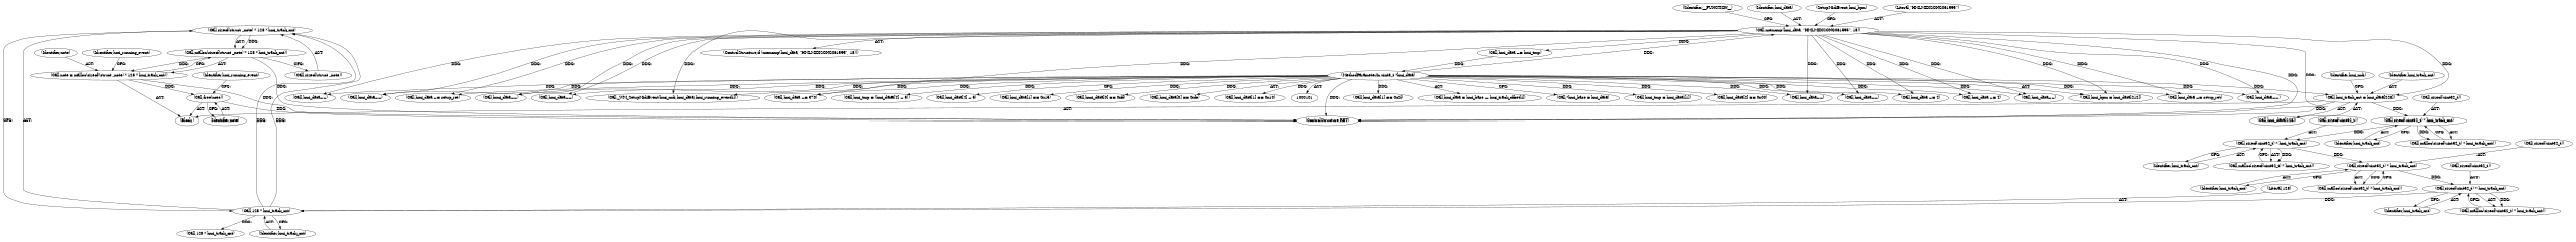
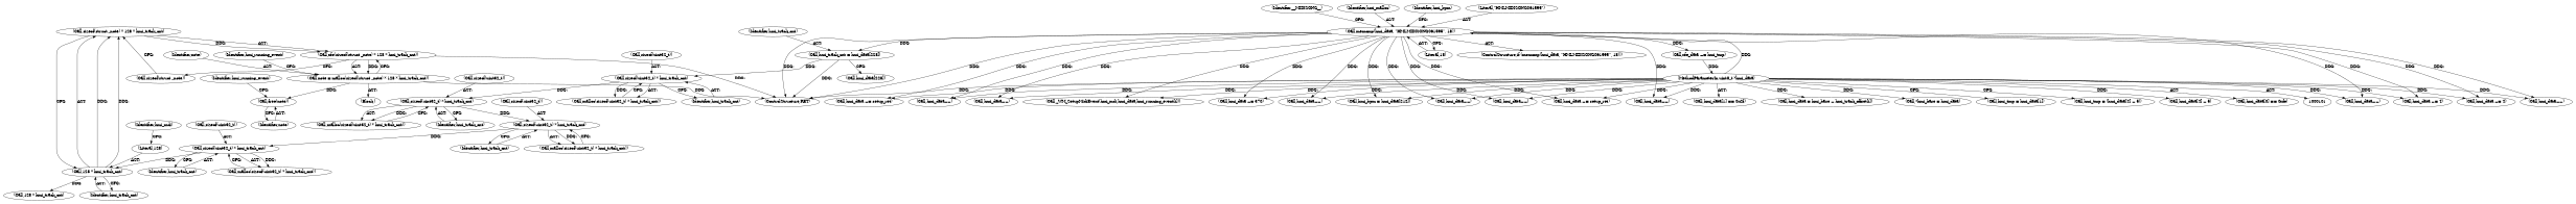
  digraph {
    n1 [label="(Call,sizeof(struct _note) * 128 * hmi_track_cnt)"]
    n2 [label="(Call,128 * hmi_track_cnt)"]
-   n3 [label="(Call,malloc(sizeof(struct _note) * 128 * hmi_track_cnt))"]
+   n3 [label="(Call,xfe(sizeof(struct _note) * 128 * hmi_track_cnt))"]
    n4 [label="(Call,128 * hmi_track_cnt)"]
    n5 [label="(Identifier,hmi_track_cnt)"]
    n6 [label="(ControlStructure,RET)"]
    n7 [label="(Call,note = malloc(sizeof(struct _note) * 128 * hmi_track_cnt))"]
    n8 [label="(Call,sizeof(struct _note))"]
    n9 [label="(Call,sizeof(uint32_t) * hmi_track_cnt)"]
    n10 [label="(Call,malloc(sizeof(uint32_t) * hmi_track_cnt))"]
    n11 [label="(Identifier,hmi_track_cnt)"]
    n12 [label="(Call,sizeof(uint32_t) * hmi_track_cnt)"]
    n13 [label="(Identifier,hmi_track_cnt)"]
    n14 [label="(Call,malloc(sizeof(uint32_t) * hmi_track_cnt))"]
    n15 [label="(Call,sizeof(uint32_t) * hmi_track_cnt)"]
    n16 [label="(Call,malloc(sizeof(uint32_t) * hmi_track_cnt))"]
    n17 [label="(Identifier,hmi_track_cnt)"]
    n18 [label="(Call,sizeof(uint32_t) * hmi_track_cnt)"]
    n19 [label="(Identifier,hmi_track_cnt)"]
    n20 [label="(Call,malloc(sizeof(uint32_t) * hmi_track_cnt))"]
    n21 [label="(Call,hmi_track_cnt = hmi_data[228])"]
    n22 [label="(Call,hmi_data[228])"]
    n23 [label="(Block,)"]
    n24 [label="(Call,memcmp(hmi_data, \"HMI-MIDISONG061595\", 18))"]
    n25 [label="(Call,hmi_data += 4)"]
    n26 [label="(Call,hmi_data += 4)"]
    n27 [label="(Call,hmi_data++)"]
+   n28 [label="(Literal,18)"]
    n29 [label="(Call,hmi_bpm = hmi_data[212])"]
    n30 [label="(Call,hmi_data++)"]
    n31 [label="(Call,hmi_data++)"]
    n32 [label="(Call,hmi_data += setup_ret)"]
    n33 [label="(Call,hmi_data++)"]
    n34 [label="(Call,hmi_data++)"]
    n35 [label="(Call,_WM_SetupMidiEvent(hmi_mdi,hmi_data,hmi_running_event[i]))"]
    n36 [label="(ControlStructure,if (memcmp(hmi_data, \"HMI-MIDISONG061595\", 18)))"]
    n37 [label="(Call,hmi_data += 370)"]
    n38 [label="(Call,hmi_data++)"]
-   n39 [label="(Call,hmi_data += hmi_tmp)"]
+   n39 [label="(Call,xfe_data += hmi_tmp)"]
    n40 [label="(Call,hmi_data++)"]
    n41 [label="(Call,hmi_data += setup_ret)"]
    n42 [label="(Call,hmi_data++)"]
    n43 [label="(MethodParameterIn,uint8_t *hmi_data)"]
    n44 [label="(Call,hmi_data[1] == 0x2f)"]
    n45 [label="(Call,hmi_data = hmi_base + hmi_track_offset[i])"]
    n46 [label="(Call,*hmi_base = hmi_data)"]
    n47 [label="(Call,hmi_tmp = hmi_data[1])"]
-   n48 [label="(Call,hmi_data[2] == 0x00)"]
    n49 [label="(Call,hmi_tmp = (hmi_data[4] + 5))"]
    n50 [label="(Call,hmi_data[4] + 5)"]
-   n51 [label="(Call,hmi_data[1] == 0x15)"]
-   n52 [label="(Call,hmi_data[0] == 0xff)"]
    n53 [label="(Call,hmi_data[0] == 0xfe)"]
-   n54 [label="(Call,hmi_data[1] == 0x10)"]
    1000101
    n56 [label="(Call,free(note))"]
    n57 [label="(Identifier,note)"]
    n58 [label="(Identifier,hmi_mdi)"]
    n59 [label="(Identifier,hmi_running_event)"]
    n60 [label="(Call,sizeof(uint32_t))"]
    n61 [label="(Call,sizeof(uint32_t))"]
-   n62 [label="(Identifier,__FUNCTION__)"]
+   n62 [label="(Identifier,__MIDISONG__)"]
    n63 [label="(Identifier,note)"]
-   n64 [label="(Identifier,hmi_data)"]
+   n64 [label="(Identifier,hmi_malloc)"]
    n65 [label="(Identifier,hmi_track_cnt)"]
-   n66 [label="(SetupMidiEvent,hmi_bpm)"]
+   n66 [label="(Identifier,hmi_bpm)"]
    n67 [label="(Literal,128)"]
    n68 [label="(Call,sizeof(uint32_t))"]
    n69 [label="(Identifier,hmi_running_event)"]
    n70 [label="(Call,sizeof(uint32_t))"]
    n71 [label="(Literal,\"HMI-MIDISONG061595\")"]
    n1 -> n2 [label="CFG: "]
    n1 -> n3 [label="AST: "]
    n1 -> n3 [label="DDG: "]
    n2 -> n1 [label="AST: "]
    n2 -> n1 [label="DDG: "]
    n2 -> n1 [label="DDG: "]
    n2 -> n4 [label="DDG: "]
    n2 -> n5 [label="CFG: "]
    n3 -> n6 [label="DDG: "]
    n3 -> n7 [label="AST: "]
    n3 -> n7 [label="DDG: "]
    n3 -> n8 [label="CFG: "]
    n5 -> n2 [label="AST: "]
    n7 -> n3 [label="CFG: "]
    n7 -> n6 [label="DDG: "]
    n7 -> n23 [label="AST: "]
    n7 -> n56 [label="DDG: "]
-   n8 -> n1 [label="AST: "]
+   n8 -> n1 [label="CFG: "]
    n9 -> n2 [label="DDG: "]
    n9 -> n10 [label="AST: "]
    n9 -> n10 [label="DDG: "]
    n9 -> n11 [label="CFG: "]
    n10 -> n9 [label="CFG: "]
    n11 -> n9 [label="AST: "]
    n12 -> n9 [label="DDG: "]
    n12 -> n13 [label="CFG: "]
    n12 -> n14 [label="AST: "]
    n12 -> n14 [label="DDG: "]
    n13 -> n12 [label="AST: "]
    n14 -> n12 [label="CFG: "]
    n15 -> n12 [label="DDG: "]
    n15 -> n16 [label="AST: "]
    n15 -> n16 [label="DDG: "]
    n15 -> n17 [label="CFG: "]
    n16 -> n15 [label="CFG: "]
    n17 -> n15 [label="AST: "]
    n18 -> n15 [label="DDG: "]
    n18 -> n19 [label="CFG: "]
    n18 -> n20 [label="AST: "]
    n18 -> n20 [label="DDG: "]
    n19 -> n18 [label="AST: "]
    n20 -> n18 [label="CFG: "]
    n21 -> n6 [label="DDG: "]
    n21 -> n18 [label="DDG: "]
-   n21 -> n22 [label="AST: "]
-   n21 -> n23 [label="AST: "]
-   n22 -> n21 [label="AST: "]
+   n21 -> n22 [label="CFG: "]
    n24 -> n6 [label="DDG: "]
    n24 -> n6 [label="DDG: "]
    n24 -> n21 [label="DDG: "]
    n24 -> n25 [label="DDG: "]
    n24 -> n26 [label="DDG: "]
    n24 -> n27 [label="DDG: "]
+   n24 -> n28 [label="CFG: "]
    n24 -> n29 [label="DDG: "]
    n24 -> n30 [label="DDG: "]
    n24 -> n31 [label="DDG: "]
    n24 -> n32 [label="DDG: "]
    n24 -> n33 [label="DDG: "]
    n24 -> n34 [label="DDG: "]
    n24 -> n35 [label="DDG: "]
    n24 -> n36 [label="AST: "]
    n24 -> n37 [label="DDG: "]
    n24 -> n38 [label="DDG: "]
    n24 -> n39 [label="DDG: "]
    n24 -> n40 [label="DDG: "]
    n24 -> n41 [label="DDG: "]
    n24 -> n42 [label="DDG: "]
+   n28 -> n24 [label="AST: "]
    n39 -> n43 [label="DDG: "]
    n43 -> n6 [label="DDG: "]
-   n43 -> n21 [label="DDG: "]
    n43 -> n24 [label="DDG: "]
    n43 -> n25 [label="DDG: "]
    n43 -> n26 [label="DDG: "]
    n43 -> n27 [label="DDG: "]
-   n43 -> n29 [label="AST: "]
+   n43 -> n29 [label="DDG: "]
    n43 -> n30 [label="DDG: "]
    n43 -> n31 [label="DDG: "]
    n43 -> n32 [label="DDG: "]
    n43 -> n33 [label="DDG: "]
    n43 -> n34 [label="DDG: "]
    n43 -> n35 [label="DDG: "]
    n43 -> n37 [label="DDG: "]
    n43 -> n38 [label="DDG: "]
    n43 -> n40 [label="DDG: "]
    n43 -> n41 [label="DDG: "]
    n43 -> n42 [label="DDG: "]
-   n43 -> n44 [label="DDG: "]
-   n43 -> n45 [label="AST: "]
-   n43 -> n46 [label="CFG: "]
-   n43 -> n47 [label="DDG: "]
-   n43 -> n48 [label="DDG: "]
-   n43 -> n49 [label="DDG: "]
-   n43 -> n50 [label="CFG: "]
-   n43 -> n51 [label="DDG: "]
-   n43 -> n52 [label="DDG: "]
+   n43 -> n44 [label="AST: "]
+   n43 -> n45 [label="DDG: "]
+   n43 -> n46 [label="DDG: "]
+   n43 -> n47 [label="CFG: "]
+   n43 -> n49 [label="CFG: "]
+   n43 -> n50 [label="DDG: "]
    n43 -> n53 [label="AST: "]
-   n43 -> n54 [label="DDG: "]
    n43 -> 1000101 [label="AST: "]
-   n56 -> n6 [label="DDG: "]
-   n56 -> n23 [label="AST: "]
    n56 -> n57 [label="CFG: "]
    n57 -> n56 [label="AST: "]
-   n58 -> n21 [label="CFG: "]
+   n58 -> n67 [label="CFG: "]
    n59 -> n56 [label="CFG: "]
    n60 -> n9 [label="AST: "]
    n61 -> n15 [label="AST: "]
    n62 -> n24 [label="CFG: "]
    n63 -> n7 [label="AST: "]
    n64 -> n24 [label="AST: "]
    n65 -> n21 [label="AST: "]
    n66 -> n24 [label="CFG: "]
    n67 -> n2 [label="AST: "]
    n68 -> n12 [label="AST: "]
    n69 -> n7 [label="CFG: "]
    n70 -> n18 [label="AST: "]
    n71 -> n24 [label="AST: "]
  }
